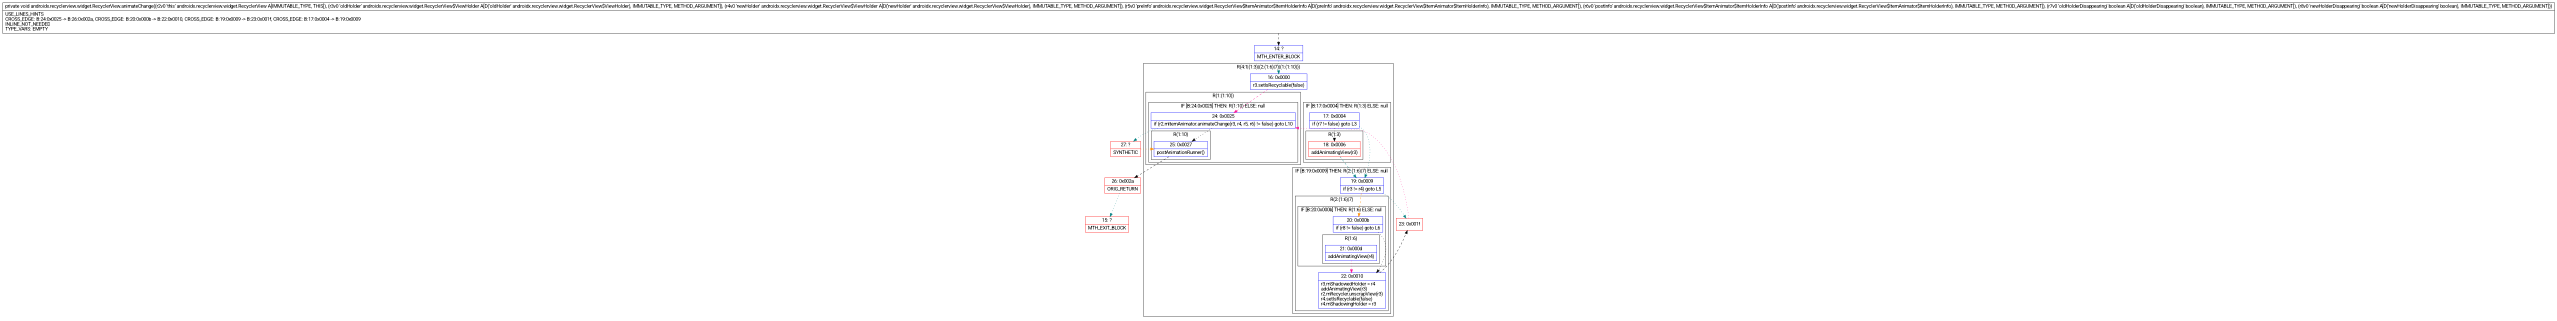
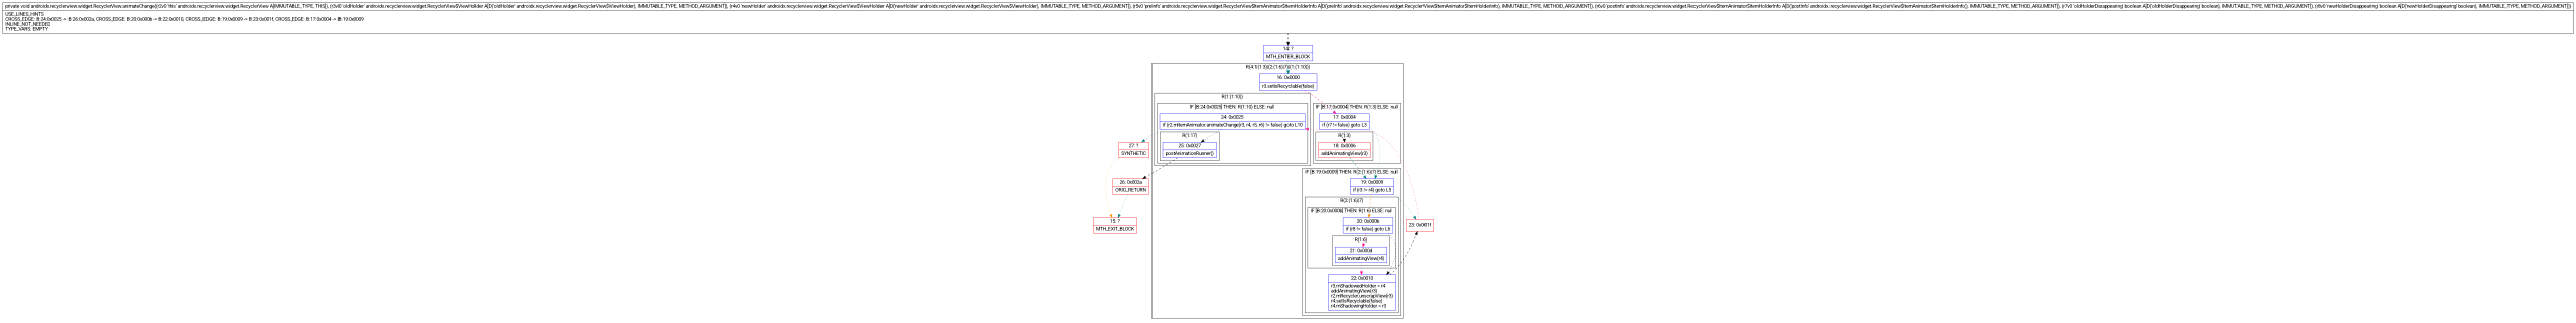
  digraph {
    fontname=Roboto
    node [color=blue fontname=Roboto shape=record]
    edge [color=teal fontname=Roboto style=dotted]
    n1 [color=red label="{18\:\ 0x0006|addAnimatingView(r3)\l}"]
    n2 [label="{17\:\ 0x0004|if (r7 != false) goto L3\l}"]
    n3 [label="{21\:\ 0x000d|addAnimatingView(r4)\l}"]
    n4 [label="{20\:\ 0x000b|if (r8 != false) goto L6\l}"]
    n5 [label="{22\:\ 0x0010|r3.mShadowedHolder = r4\laddAnimatingView(r3)\lr2.mRecycler.unscrapView(r3)\lr4.setIsRecyclable(false)\lr4.mShadowingHolder = r3\l}"]
    n6 [label="{19\:\ 0x0009|if (r3 != r4) goto L5\l}"]
    n7 [label="{25\:\ 0x0027|postAnimationRunner()\l}"]
    n8 [label="{24\:\ 0x0025|if (r2.mItemAnimator.animateChange(r3, r4, r5, r6) != false) goto L10\l}"]
    n9 [label="{16\:\ 0x0000|r3.setIsRecyclable(false)\l}"]
    n10 [color=red label="{23\:\ 0x001f}"]
    n11 [color=red label="{26\:\ 0x002a|ORIG_RETURN\l}"]
    n12 [color=red label="{27\:\ ?|SYNTHETIC\l}"]
    n13 [color=red label="{15\:\ ?|MTH_EXIT_BLOCK\l}"]
    n14 [label="{14\:\ ?|MTH_ENTER_BLOCK\l}"]
    n15 [label="{private void androidx.recyclerview.widget.RecyclerView.animateChange((r2v0 'this' androidx.recyclerview.widget.RecyclerView A[IMMUTABLE_TYPE, THIS]), (r3v0 'oldHolder' androidx.recyclerview.widget.RecyclerView$ViewHolder A[D('oldHolder' androidx.recyclerview.widget.RecyclerView$ViewHolder), IMMUTABLE_TYPE, METHOD_ARGUMENT]), (r4v0 'newHolder' androidx.recyclerview.widget.RecyclerView$ViewHolder A[D('newHolder' androidx.recyclerview.widget.RecyclerView$ViewHolder), IMMUTABLE_TYPE, METHOD_ARGUMENT]), (r5v0 'preInfo' androidx.recyclerview.widget.RecyclerView$ItemAnimator$ItemHolderInfo A[D('preInfo' androidx.recyclerview.widget.RecyclerView$ItemAnimator$ItemHolderInfo), IMMUTABLE_TYPE, METHOD_ARGUMENT]), (r6v0 'postInfo' androidx.recyclerview.widget.RecyclerView$ItemAnimator$ItemHolderInfo A[D('postInfo' androidx.recyclerview.widget.RecyclerView$ItemAnimator$ItemHolderInfo), IMMUTABLE_TYPE, METHOD_ARGUMENT]), (r7v0 'oldHolderDisappearing' boolean A[D('oldHolderDisappearing' boolean), IMMUTABLE_TYPE, METHOD_ARGUMENT]), (r8v0 'newHolderDisappearing' boolean A[D('newHolderDisappearing' boolean), IMMUTABLE_TYPE, METHOD_ARGUMENT]))  | USE_LINES_HINTS\lCROSS_EDGE: B:24:0x0025 \-\> B:26:0x002a, CROSS_EDGE: B:20:0x000b \-\> B:22:0x0010, CROSS_EDGE: B:19:0x0009 \-\> B:23:0x001f, CROSS_EDGE: B:17:0x0004 \-\> B:19:0x0009\lINLINE_NOT_NEEDED\lTYPE_VARS: EMPTY\l}" color=""]
    subgraph cluster_1 {
      label="R(4:1|(1:3)|(2:(1:6)|7)|(1:(1:10)))"
      n9
      subgraph cluster_2 {
        label="IF [B:17:0x0004] THEN: R(1:3) ELSE: null"
        n2
        subgraph cluster_3 {
          label="R(1:3)"
          n1
        }
      }
      subgraph cluster_4 {
        label="IF [B:19:0x0009] THEN: R(2:(1:6)|7) ELSE: null"
        n6
        subgraph cluster_5 {
          label="R(2:(1:6)|7)"
          n5
          subgraph cluster_6 {
            label="IF [B:20:0x000b] THEN: R(1:6) ELSE: null"
            n4
            subgraph cluster_7 {
              label="R(1:6)"
              n3
            }
          }
        }
      }
      subgraph cluster_8 {
        label="R(1:(1:10))"
        subgraph cluster_9 {
          label="IF [B:24:0x0025] THEN: R(1:10) ELSE: null"
          n8
          subgraph cluster_10 {
-           label="R(1:10)"
+           label="R(1:17)"
            n7
          }
        }
      }
    }
    n1 -> n6 [style=dashed]
    n2 -> n1 [color=black]
    n2 -> n6
    n3 -> n5 [color=deeppink]
+   n4 -> n3 [color=deeppink style=dashed]
    n4 -> n5 [color=black]
    n5 -> n10 [color=black style=dashed]
    n6 -> n4 [color=darkorange style=dashed]
    n6 -> n10
    n7 -> n11 [color=black style=dashed]
    n8 -> n7 [color=black]
    n8 -> n12
-   n9 -> n8 [color=deeppink style=dashed]
+   n9 -> n2 [color=deeppink style=dashed]
    n10 -> n8 [color=deeppink]
    n11 -> n13
-   n12 -> n7 [color=darkorange]
+   n12 -> n13 [color=darkorange]
    n14 -> n9
    n15 -> n14 [color=black style=dashed]
  }
